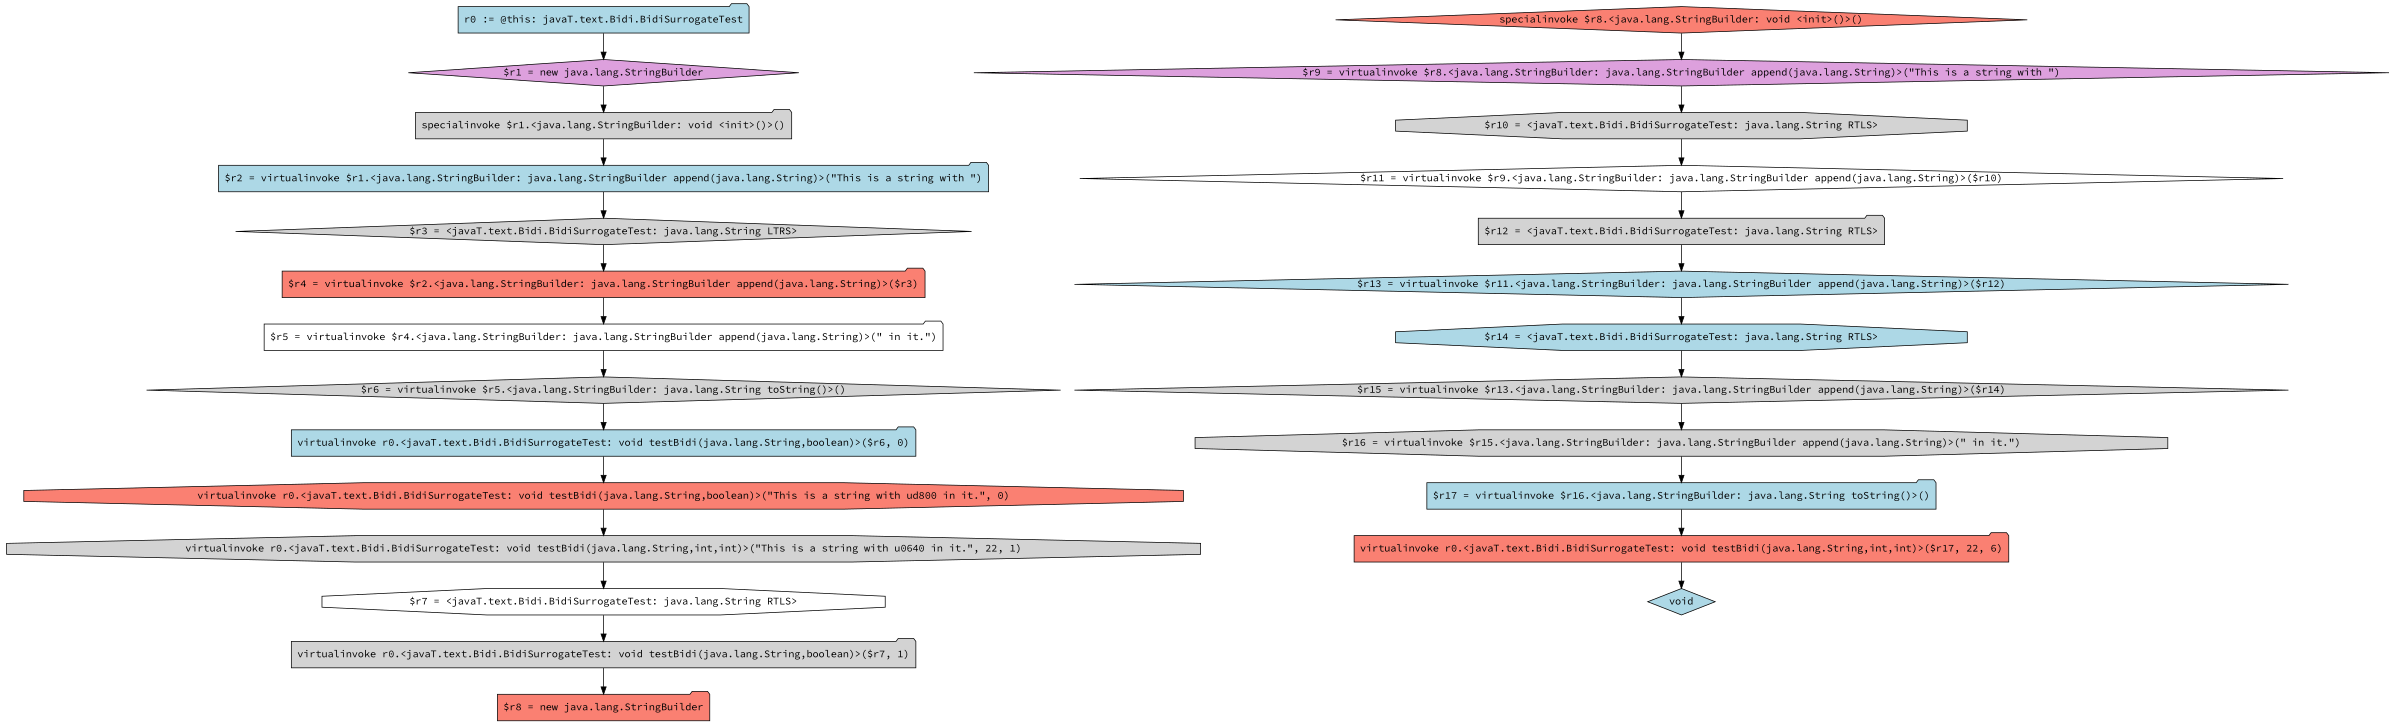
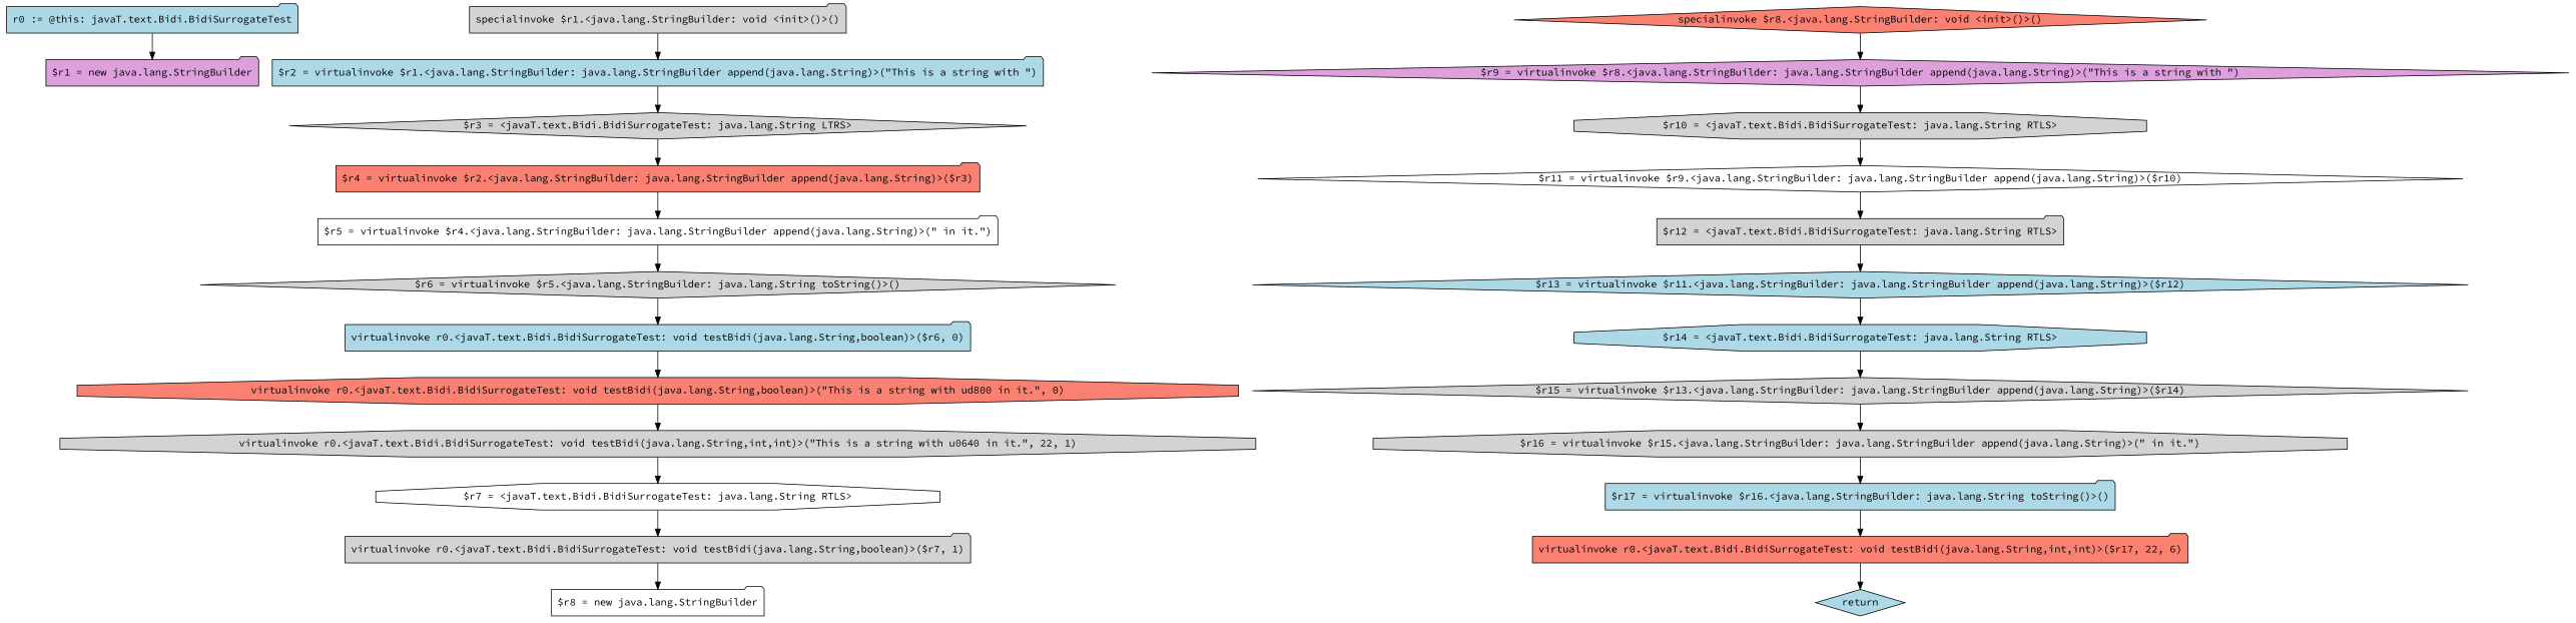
  digraph {
    fontname="Source Code Pro"
    node [fillcolor=lightgrey fontname="Source Code Pro" shape=folder style=filled]
    edge [fontname="Source Code Pro"]
    "r0 := @this: javaT.text.Bidi.BidiSurrogateTest" [fillcolor=lightblue]
-   "$r1 = new java.lang.StringBuilder" [fillcolor=plum shape=diamond]
+   "$r1 = new java.lang.StringBuilder" [fillcolor=plum]
    "specialinvoke $r1.<java.lang.StringBuilder: void <init>()>()"
    "$r2 = virtualinvoke $r1.<java.lang.StringBuilder: java.lang.StringBuilder append(java.lang.String)>(\"This is a string with \")" [fillcolor=lightblue]
    "$r3 = <javaT.text.Bidi.BidiSurrogateTest: java.lang.String LTRS>" [shape=diamond]
    "$r4 = virtualinvoke $r2.<java.lang.StringBuilder: java.lang.StringBuilder append(java.lang.String)>($r3)" [fillcolor=salmon]
    "$r5 = virtualinvoke $r4.<java.lang.StringBuilder: java.lang.StringBuilder append(java.lang.String)>(\" in it.\")" [fillcolor=white]
    "$r6 = virtualinvoke $r5.<java.lang.StringBuilder: java.lang.String toString()>()" [shape=diamond]
    "virtualinvoke r0.<javaT.text.Bidi.BidiSurrogateTest: void testBidi(java.lang.String,boolean)>($r6, 0)" [fillcolor=lightblue]
    "virtualinvoke r0.<javaT.text.Bidi.BidiSurrogateTest: void testBidi(java.lang.String,boolean)>(\"This is a string with \ud800 in it.\", 0)" [fillcolor=salmon shape=octagon]
    "virtualinvoke r0.<javaT.text.Bidi.BidiSurrogateTest: void testBidi(java.lang.String,int,int)>(\"This is a string with \u0640 in it.\", 22, 1)" [shape=octagon]
    "$r7 = <javaT.text.Bidi.BidiSurrogateTest: java.lang.String RTLS>" [fillcolor=white shape=octagon]
    "virtualinvoke r0.<javaT.text.Bidi.BidiSurrogateTest: void testBidi(java.lang.String,boolean)>($r7, 1)"
-   "$r8 = new java.lang.StringBuilder" [fillcolor=salmon]
+   "$r8 = new java.lang.StringBuilder" [fillcolor=white]
    "specialinvoke $r8.<java.lang.StringBuilder: void <init>()>()" [fillcolor=salmon shape=diamond]
    "$r9 = virtualinvoke $r8.<java.lang.StringBuilder: java.lang.StringBuilder append(java.lang.String)>(\"This is a string with \")" [fillcolor=plum shape=diamond]
    "$r10 = <javaT.text.Bidi.BidiSurrogateTest: java.lang.String RTLS>" [shape=octagon]
    "$r11 = virtualinvoke $r9.<java.lang.StringBuilder: java.lang.StringBuilder append(java.lang.String)>($r10)" [fillcolor=white shape=diamond]
    "$r12 = <javaT.text.Bidi.BidiSurrogateTest: java.lang.String RTLS>"
    "$r13 = virtualinvoke $r11.<java.lang.StringBuilder: java.lang.StringBuilder append(java.lang.String)>($r12)" [fillcolor=lightblue shape=diamond]
    "$r14 = <javaT.text.Bidi.BidiSurrogateTest: java.lang.String RTLS>" [fillcolor=lightblue shape=octagon]
    "$r15 = virtualinvoke $r13.<java.lang.StringBuilder: java.lang.StringBuilder append(java.lang.String)>($r14)" [shape=diamond]
    "$r16 = virtualinvoke $r15.<java.lang.StringBuilder: java.lang.StringBuilder append(java.lang.String)>(\" in it.\")" [shape=octagon]
    "$r17 = virtualinvoke $r16.<java.lang.StringBuilder: java.lang.String toString()>()" [fillcolor=lightblue]
    "virtualinvoke r0.<javaT.text.Bidi.BidiSurrogateTest: void testBidi(java.lang.String,int,int)>($r17, 22, 6)" [fillcolor=salmon]
-   return [fillcolor=lightblue shape=diamond label=void]
+   return [fillcolor=lightblue shape=diamond]
    "r0 := @this: javaT.text.Bidi.BidiSurrogateTest" -> "$r1 = new java.lang.StringBuilder"
-   "$r1 = new java.lang.StringBuilder" -> "specialinvoke $r1.<java.lang.StringBuilder: void <init>()>()"
    "specialinvoke $r1.<java.lang.StringBuilder: void <init>()>()" -> "$r2 = virtualinvoke $r1.<java.lang.StringBuilder: java.lang.StringBuilder append(java.lang.String)>(\"This is a string with \")"
    "$r2 = virtualinvoke $r1.<java.lang.StringBuilder: java.lang.StringBuilder append(java.lang.String)>(\"This is a string with \")" -> "$r3 = <javaT.text.Bidi.BidiSurrogateTest: java.lang.String LTRS>"
    "$r3 = <javaT.text.Bidi.BidiSurrogateTest: java.lang.String LTRS>" -> "$r4 = virtualinvoke $r2.<java.lang.StringBuilder: java.lang.StringBuilder append(java.lang.String)>($r3)"
    "$r4 = virtualinvoke $r2.<java.lang.StringBuilder: java.lang.StringBuilder append(java.lang.String)>($r3)" -> "$r5 = virtualinvoke $r4.<java.lang.StringBuilder: java.lang.StringBuilder append(java.lang.String)>(\" in it.\")"
    "$r5 = virtualinvoke $r4.<java.lang.StringBuilder: java.lang.StringBuilder append(java.lang.String)>(\" in it.\")" -> "$r6 = virtualinvoke $r5.<java.lang.StringBuilder: java.lang.String toString()>()"
    "$r6 = virtualinvoke $r5.<java.lang.StringBuilder: java.lang.String toString()>()" -> "virtualinvoke r0.<javaT.text.Bidi.BidiSurrogateTest: void testBidi(java.lang.String,boolean)>($r6, 0)"
    "virtualinvoke r0.<javaT.text.Bidi.BidiSurrogateTest: void testBidi(java.lang.String,boolean)>($r6, 0)" -> "virtualinvoke r0.<javaT.text.Bidi.BidiSurrogateTest: void testBidi(java.lang.String,boolean)>(\"This is a string with \ud800 in it.\", 0)"
    "virtualinvoke r0.<javaT.text.Bidi.BidiSurrogateTest: void testBidi(java.lang.String,boolean)>(\"This is a string with \ud800 in it.\", 0)" -> "virtualinvoke r0.<javaT.text.Bidi.BidiSurrogateTest: void testBidi(java.lang.String,int,int)>(\"This is a string with \u0640 in it.\", 22, 1)"
    "virtualinvoke r0.<javaT.text.Bidi.BidiSurrogateTest: void testBidi(java.lang.String,int,int)>(\"This is a string with \u0640 in it.\", 22, 1)" -> "$r7 = <javaT.text.Bidi.BidiSurrogateTest: java.lang.String RTLS>"
    "$r7 = <javaT.text.Bidi.BidiSurrogateTest: java.lang.String RTLS>" -> "virtualinvoke r0.<javaT.text.Bidi.BidiSurrogateTest: void testBidi(java.lang.String,boolean)>($r7, 1)"
    "virtualinvoke r0.<javaT.text.Bidi.BidiSurrogateTest: void testBidi(java.lang.String,boolean)>($r7, 1)" -> "$r8 = new java.lang.StringBuilder"
    "specialinvoke $r8.<java.lang.StringBuilder: void <init>()>()" -> "$r9 = virtualinvoke $r8.<java.lang.StringBuilder: java.lang.StringBuilder append(java.lang.String)>(\"This is a string with \")"
    "$r9 = virtualinvoke $r8.<java.lang.StringBuilder: java.lang.StringBuilder append(java.lang.String)>(\"This is a string with \")" -> "$r10 = <javaT.text.Bidi.BidiSurrogateTest: java.lang.String RTLS>"
    "$r10 = <javaT.text.Bidi.BidiSurrogateTest: java.lang.String RTLS>" -> "$r11 = virtualinvoke $r9.<java.lang.StringBuilder: java.lang.StringBuilder append(java.lang.String)>($r10)"
    "$r11 = virtualinvoke $r9.<java.lang.StringBuilder: java.lang.StringBuilder append(java.lang.String)>($r10)" -> "$r12 = <javaT.text.Bidi.BidiSurrogateTest: java.lang.String RTLS>"
    "$r12 = <javaT.text.Bidi.BidiSurrogateTest: java.lang.String RTLS>" -> "$r13 = virtualinvoke $r11.<java.lang.StringBuilder: java.lang.StringBuilder append(java.lang.String)>($r12)"
    "$r13 = virtualinvoke $r11.<java.lang.StringBuilder: java.lang.StringBuilder append(java.lang.String)>($r12)" -> "$r14 = <javaT.text.Bidi.BidiSurrogateTest: java.lang.String RTLS>"
    "$r14 = <javaT.text.Bidi.BidiSurrogateTest: java.lang.String RTLS>" -> "$r15 = virtualinvoke $r13.<java.lang.StringBuilder: java.lang.StringBuilder append(java.lang.String)>($r14)"
    "$r15 = virtualinvoke $r13.<java.lang.StringBuilder: java.lang.StringBuilder append(java.lang.String)>($r14)" -> "$r16 = virtualinvoke $r15.<java.lang.StringBuilder: java.lang.StringBuilder append(java.lang.String)>(\" in it.\")"
    "$r16 = virtualinvoke $r15.<java.lang.StringBuilder: java.lang.StringBuilder append(java.lang.String)>(\" in it.\")" -> "$r17 = virtualinvoke $r16.<java.lang.StringBuilder: java.lang.String toString()>()"
    "$r17 = virtualinvoke $r16.<java.lang.StringBuilder: java.lang.String toString()>()" -> "virtualinvoke r0.<javaT.text.Bidi.BidiSurrogateTest: void testBidi(java.lang.String,int,int)>($r17, 22, 6)"
    "virtualinvoke r0.<javaT.text.Bidi.BidiSurrogateTest: void testBidi(java.lang.String,int,int)>($r17, 22, 6)" -> return
  }
